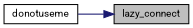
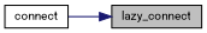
  digraph {
    rankdir=RL
    fontname=Roboto
    node [color=black fontname=Roboto fontsize=10 shape=record style=filled]
    n1 [fillcolor=grey75 fontcolor=black height=0.2 label=lazy_connect width=0.4]
-   n2 [fillcolor=white height=0.2 label=donotuseme width=0.4]
+   n2 [fillcolor=white height=0.2 label=connect width=0.4]
    n1 -> n2 [color=midnightblue dir=back fontname=Roboto fontsize=10 labelfontname=Helvetica labelfontsize=10 style=solid]
  }
